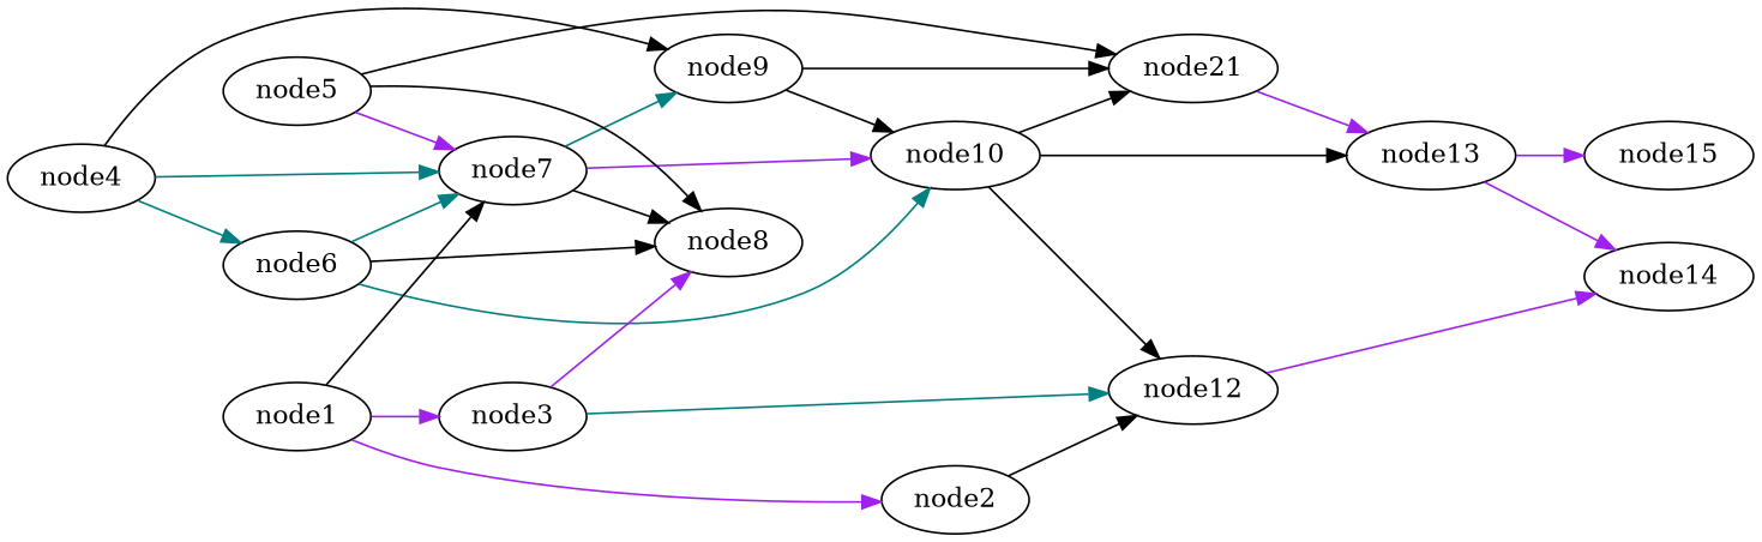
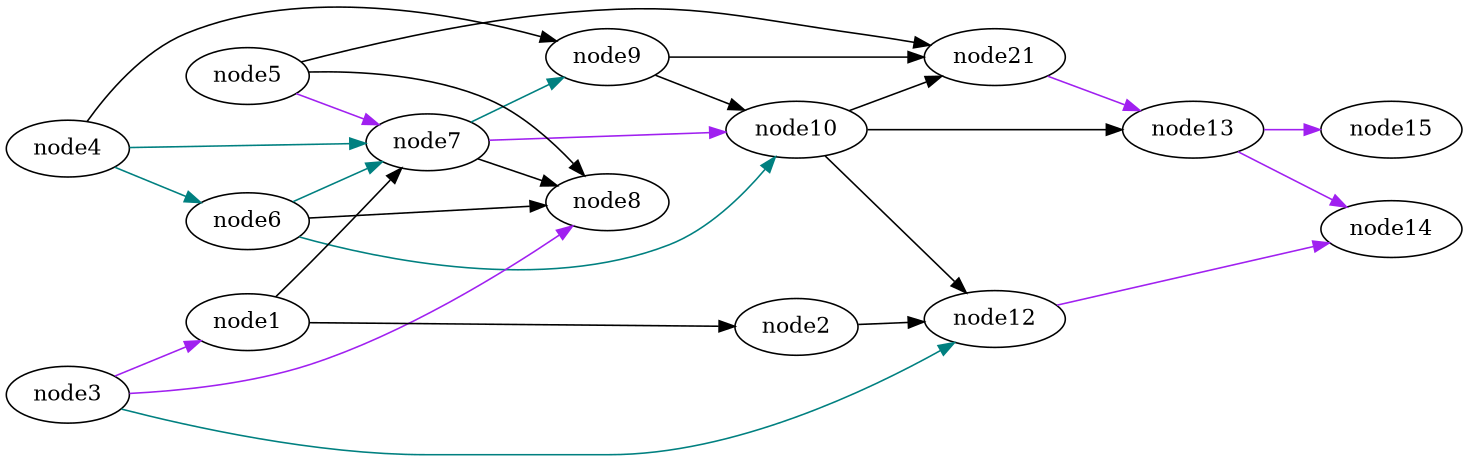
  digraph {
    rankdir=LR
    edge [color=black]
    node13
    node14
    node15
    node12
    n5 [label=node21]
    node10
    node9
    node7
    node8
    node6
    node5
    node4
    node3
    node2
    node1
    node13 -> node14 [color=purple]
    node13 -> node15 [color=purple]
    node12 -> node14 [color=purple]
    n5 -> node13 [color=purple]
    node10 -> node13
    node10 -> node12
    node10 -> n5
    node9 -> n5
    node9 -> node10
    node7 -> node10 [color=purple]
    node7 -> node9 [color=teal]
    node7 -> node8
    node6 -> node10 [color=teal]
    node6 -> node7 [color=teal]
    node6 -> node8
    node5 -> n5
    node5 -> node7 [color=purple]
    node5 -> node8
    node4 -> node9
    node4 -> node7 [color=teal]
    node4 -> node6 [color=teal]
    node3 -> node12 [color=teal]
    node3 -> node8 [color=purple]
    node2 -> node12
    node1 -> node7
-   node1 -> node3 [color=purple]
-   node1 -> node2 [color=purple]
+   node3 -> node1 [color=purple]
+   node1 -> node2
  }
